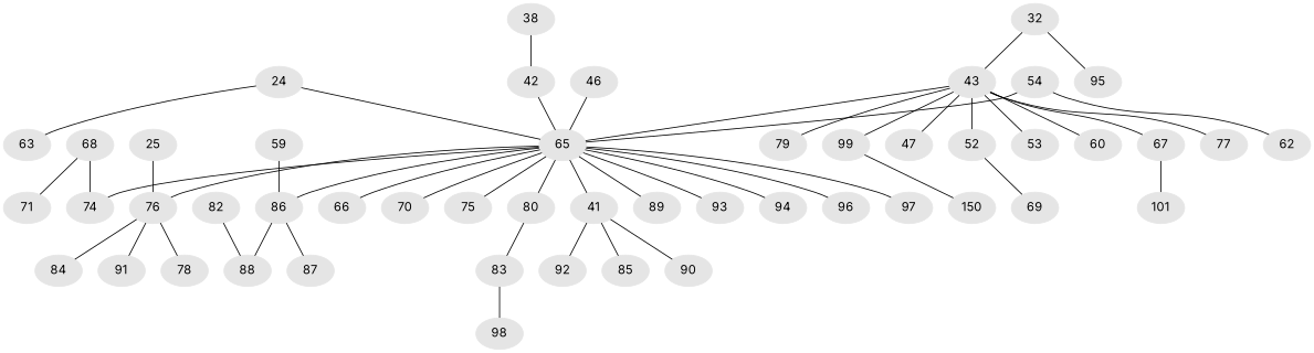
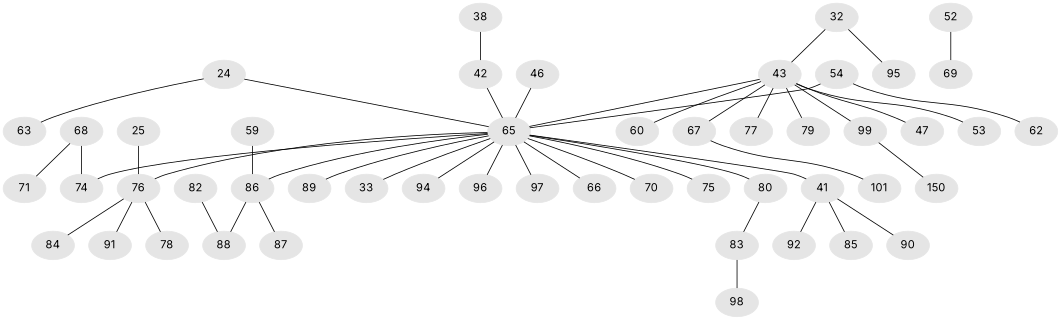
  graph {
    fontname=Inter
    node [color=gray90 fontname=Inter style=filled]
    edge [fontname=Inter]
    24
    63
    65 [super="+10+7+21+15+16+41+51+22+34+30+6+33+19"]
    76 [super="+49+73+20+17"]
    86 [super="+28+58+29+44"]
    66
    70
    74 [super="+57"]
    75
    80 [super="+56+61"]
    n11 [label=41 super="+64"]
    89
-   93
+   93 [label=33]
    94
    96
    97
    78
    84
    91
    25
    43 [super="+31+35"]
    47
    52
    53
    60
    67 [super="+48"]
    77
    79
    99
    32
    95
    42 [super="+36"]
    38
    69
    101
    n36 [label=150]
    46
    54
    62
    88 [super="+50"]
    87
    59
    83
    85
    90
    92
    68
    71
    98
    82
    24 -- 63
    24 -- 65
    65 -- 76
    65 -- 86
    65 -- 66
    65 -- 70
    65 -- 74
    65 -- 75
    65 -- 80
    65 -- n11
    65 -- 89
    65 -- 93
    65 -- 94
    65 -- 96
    65 -- 97
    76 -- 78
    76 -- 84
    76 -- 91
    86 -- 88
    86 -- 87
    80 -- 83
    n11 -- 85
    n11 -- 90
    n11 -- 92
    25 -- 76
    43 -- 65
    43 -- 47
-   43 -- 52
    43 -- 53
    43 -- 60
    43 -- 67
    43 -- 77
    43 -- 79
    43 -- 99
    52 -- 69
    67 -- 101
    99 -- n36
    32 -- 43
    32 -- 95
    42 -- 65
    38 -- 42
    46 -- 65
    54 -- 65
    54 -- 62
    59 -- 86
    83 -- 98
    68 -- 74
    68 -- 71
    82 -- 88
  }
